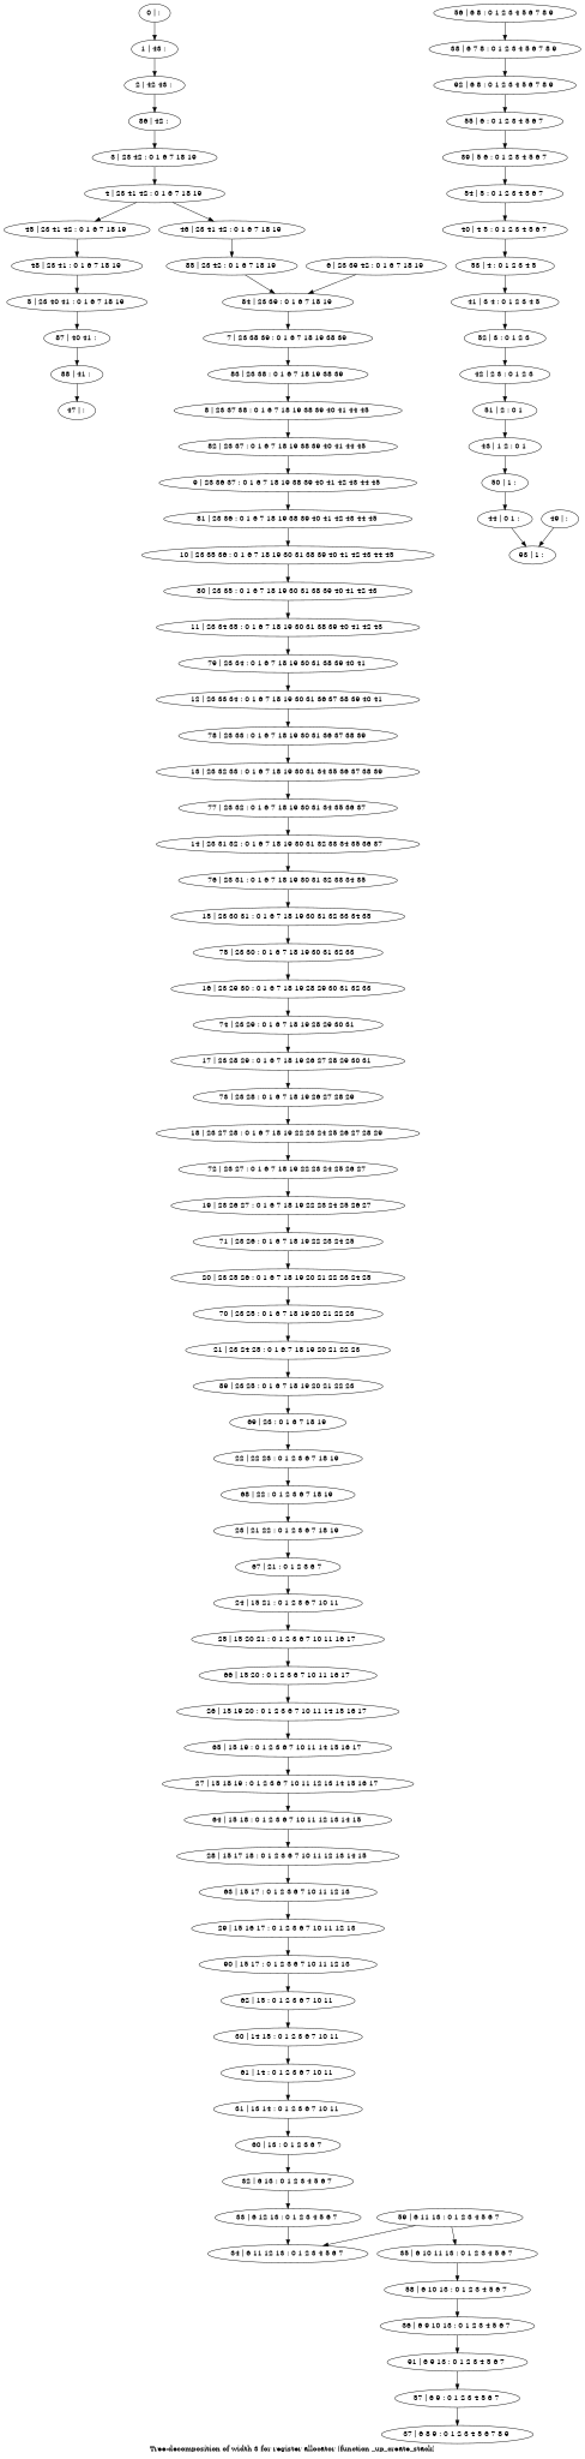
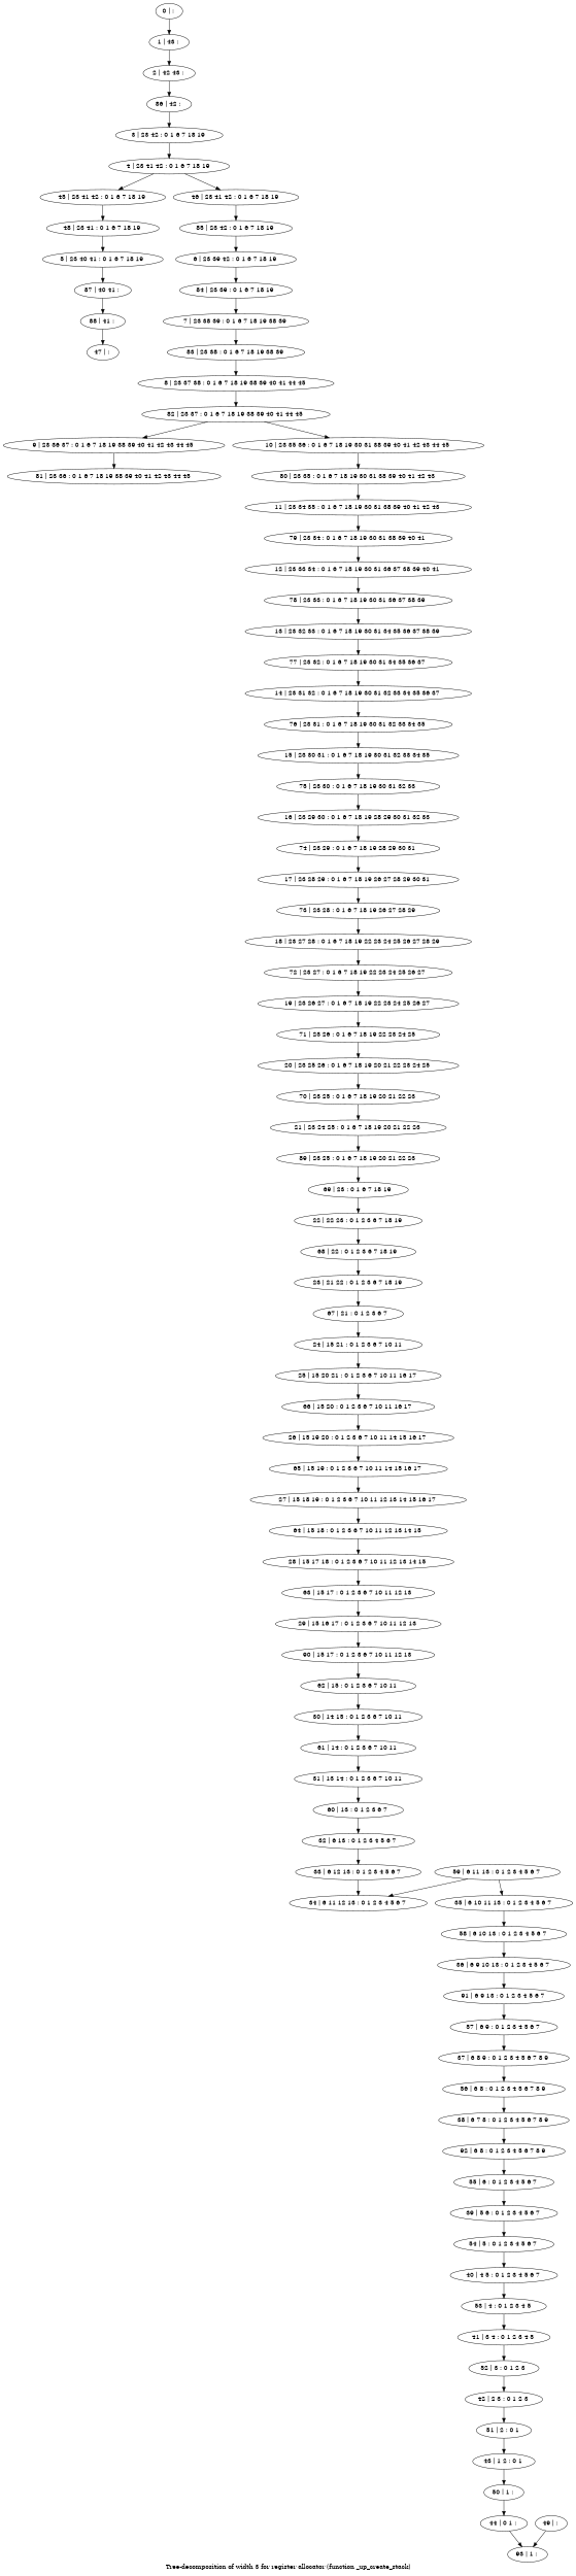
  digraph {
    label="Tree-decomposition of width 3 for register allocator (function _up_create_stack)"
    n1 [label="0 | : "]
    n2 [label="1 | 43 : "]
    n3 [label="2 | 42 43 : "]
    n4 [label="86 | 42 : "]
    n5 [label="3 | 23 42 : 0 1 6 7 18 19 "]
    n6 [label="4 | 23 41 42 : 0 1 6 7 18 19 "]
    n7 [label="45 | 23 41 42 : 0 1 6 7 18 19 "]
    n8 [label="46 | 23 41 42 : 0 1 6 7 18 19 "]
    n9 [label="48 | 23 41 : 0 1 6 7 18 19 "]
    n10 [label="85 | 23 42 : 0 1 6 7 18 19 "]
    n11 [label="5 | 23 40 41 : 0 1 6 7 18 19 "]
    n12 [label="87 | 40 41 : "]
    n13 [label="88 | 41 : "]
    n14 [label="6 | 23 39 42 : 0 1 6 7 18 19 "]
    n15 [label="84 | 23 39 : 0 1 6 7 18 19 "]
    n16 [label="7 | 23 38 39 : 0 1 6 7 18 19 38 39 "]
    n17 [label="83 | 23 38 : 0 1 6 7 18 19 38 39 "]
    n18 [label="8 | 23 37 38 : 0 1 6 7 18 19 38 39 40 41 44 45 "]
    n19 [label="82 | 23 37 : 0 1 6 7 18 19 38 39 40 41 44 45 "]
    n20 [label="9 | 23 36 37 : 0 1 6 7 18 19 38 39 40 41 42 43 44 45 "]
    n21 [label="81 | 23 36 : 0 1 6 7 18 19 38 39 40 41 42 43 44 45 "]
    n22 [label="10 | 23 35 36 : 0 1 6 7 18 19 30 31 38 39 40 41 42 43 44 45 "]
    n23 [label="80 | 23 35 : 0 1 6 7 18 19 30 31 38 39 40 41 42 43 "]
    n24 [label="11 | 23 34 35 : 0 1 6 7 18 19 30 31 38 39 40 41 42 43 "]
    n25 [label="79 | 23 34 : 0 1 6 7 18 19 30 31 38 39 40 41 "]
    n26 [label="12 | 23 33 34 : 0 1 6 7 18 19 30 31 36 37 38 39 40 41 "]
    n27 [label="78 | 23 33 : 0 1 6 7 18 19 30 31 36 37 38 39 "]
    n28 [label="13 | 23 32 33 : 0 1 6 7 18 19 30 31 34 35 36 37 38 39 "]
    n29 [label="77 | 23 32 : 0 1 6 7 18 19 30 31 34 35 36 37 "]
    n30 [label="14 | 23 31 32 : 0 1 6 7 18 19 30 31 32 33 34 35 36 37 "]
    n31 [label="76 | 23 31 : 0 1 6 7 18 19 30 31 32 33 34 35 "]
    n32 [label="15 | 23 30 31 : 0 1 6 7 18 19 30 31 32 33 34 35 "]
    n33 [label="75 | 23 30 : 0 1 6 7 18 19 30 31 32 33 "]
    n34 [label="16 | 23 29 30 : 0 1 6 7 18 19 28 29 30 31 32 33 "]
    n35 [label="74 | 23 29 : 0 1 6 7 18 19 28 29 30 31 "]
    n36 [label="17 | 23 28 29 : 0 1 6 7 18 19 26 27 28 29 30 31 "]
    n37 [label="73 | 23 28 : 0 1 6 7 18 19 26 27 28 29 "]
    n38 [label="18 | 23 27 28 : 0 1 6 7 18 19 22 23 24 25 26 27 28 29 "]
    n39 [label="72 | 23 27 : 0 1 6 7 18 19 22 23 24 25 26 27 "]
    n40 [label="19 | 23 26 27 : 0 1 6 7 18 19 22 23 24 25 26 27 "]
    n41 [label="71 | 23 26 : 0 1 6 7 18 19 22 23 24 25 "]
    n42 [label="20 | 23 25 26 : 0 1 6 7 18 19 20 21 22 23 24 25 "]
    n43 [label="70 | 23 25 : 0 1 6 7 18 19 20 21 22 23 "]
    n44 [label="21 | 23 24 25 : 0 1 6 7 18 19 20 21 22 23 "]
    n45 [label="89 | 23 25 : 0 1 6 7 18 19 20 21 22 23 "]
    n46 [label="69 | 23 : 0 1 6 7 18 19 "]
    n47 [label="22 | 22 23 : 0 1 2 3 6 7 18 19 "]
    n48 [label="68 | 22 : 0 1 2 3 6 7 18 19 "]
    n49 [label="23 | 21 22 : 0 1 2 3 6 7 18 19 "]
    n50 [label="67 | 21 : 0 1 2 3 6 7 "]
    n51 [label="24 | 15 21 : 0 1 2 3 6 7 10 11 "]
    n52 [label="25 | 15 20 21 : 0 1 2 3 6 7 10 11 16 17 "]
    n53 [label="66 | 15 20 : 0 1 2 3 6 7 10 11 16 17 "]
    n54 [label="26 | 15 19 20 : 0 1 2 3 6 7 10 11 14 15 16 17 "]
    n55 [label="65 | 15 19 : 0 1 2 3 6 7 10 11 14 15 16 17 "]
    n56 [label="27 | 15 18 19 : 0 1 2 3 6 7 10 11 12 13 14 15 16 17 "]
    n57 [label="64 | 15 18 : 0 1 2 3 6 7 10 11 12 13 14 15 "]
    n58 [label="28 | 15 17 18 : 0 1 2 3 6 7 10 11 12 13 14 15 "]
    n59 [label="63 | 15 17 : 0 1 2 3 6 7 10 11 12 13 "]
    n60 [label="29 | 15 16 17 : 0 1 2 3 6 7 10 11 12 13 "]
    n61 [label="90 | 15 17 : 0 1 2 3 6 7 10 11 12 13 "]
    n62 [label="62 | 15 : 0 1 2 3 6 7 10 11 "]
    n63 [label="30 | 14 15 : 0 1 2 3 6 7 10 11 "]
    n64 [label="61 | 14 : 0 1 2 3 6 7 10 11 "]
    n65 [label="31 | 13 14 : 0 1 2 3 6 7 10 11 "]
    n66 [label="60 | 13 : 0 1 2 3 6 7 "]
    n67 [label="32 | 6 13 : 0 1 2 3 4 5 6 7 "]
    n68 [label="33 | 6 12 13 : 0 1 2 3 4 5 6 7 "]
    n69 [label="34 | 6 11 12 13 : 0 1 2 3 4 5 6 7 "]
    n70 [label="59 | 6 11 13 : 0 1 2 3 4 5 6 7 "]
    n71 [label="35 | 6 10 11 13 : 0 1 2 3 4 5 6 7 "]
    n72 [label="58 | 6 10 13 : 0 1 2 3 4 5 6 7 "]
    n73 [label="36 | 6 9 10 13 : 0 1 2 3 4 5 6 7 "]
    n74 [label="91 | 6 9 13 : 0 1 2 3 4 5 6 7 "]
    n75 [label="57 | 6 9 : 0 1 2 3 4 5 6 7 "]
    n76 [label="37 | 6 8 9 : 0 1 2 3 4 5 6 7 8 9 "]
    n77 [label="56 | 6 8 : 0 1 2 3 4 5 6 7 8 9 "]
    n78 [label="38 | 6 7 8 : 0 1 2 3 4 5 6 7 8 9 "]
    n79 [label="92 | 6 8 : 0 1 2 3 4 5 6 7 8 9 "]
    n80 [label="55 | 6 : 0 1 2 3 4 5 6 7 "]
    n81 [label="39 | 5 6 : 0 1 2 3 4 5 6 7 "]
    n82 [label="54 | 5 : 0 1 2 3 4 5 6 7 "]
    n83 [label="40 | 4 5 : 0 1 2 3 4 5 6 7 "]
    n84 [label="53 | 4 : 0 1 2 3 4 5 "]
    n85 [label="41 | 3 4 : 0 1 2 3 4 5 "]
    n86 [label="52 | 3 : 0 1 2 3 "]
    n87 [label="42 | 2 3 : 0 1 2 3 "]
    n88 [label="51 | 2 : 0 1 "]
    n89 [label="43 | 1 2 : 0 1 "]
    n90 [label="50 | 1 : "]
    n91 [label="44 | 0 1 : "]
    n92 [label="93 | 1 : "]
    n93 [label="47 | : "]
    n94 [label="49 | : "]
    n1 -> n2
    n2 -> n3
    n3 -> n4
    n4 -> n5
    n5 -> n6
    n6 -> n7
    n6 -> n8
    n7 -> n9
    n8 -> n10
    n9 -> n11
-   n10 -> n15
+   n10 -> n14
    n11 -> n12
    n12 -> n13
    n13 -> n93
    n14 -> n15
    n15 -> n16
    n16 -> n17
    n17 -> n18
    n18 -> n19
    n19 -> n20
    n20 -> n21
-   n21 -> n22
+   n19 -> n22
    n22 -> n23
    n23 -> n24
    n24 -> n25
    n25 -> n26
    n26 -> n27
    n27 -> n28
    n28 -> n29
    n29 -> n30
    n30 -> n31
    n31 -> n32
    n32 -> n33
    n33 -> n34
    n34 -> n35
    n35 -> n36
    n36 -> n37
    n37 -> n38
    n38 -> n39
    n39 -> n40
    n40 -> n41
    n41 -> n42
    n42 -> n43
    n43 -> n44
    n44 -> n45
    n45 -> n46
    n46 -> n47
    n47 -> n48
    n48 -> n49
    n49 -> n50
    n50 -> n51
    n51 -> n52
    n52 -> n53
    n53 -> n54
    n54 -> n55
    n55 -> n56
    n56 -> n57
    n57 -> n58
    n58 -> n59
    n59 -> n60
    n60 -> n61
    n61 -> n62
    n62 -> n63
    n63 -> n64
    n64 -> n65
    n65 -> n66
    n66 -> n67
    n67 -> n68
    n68 -> n69
    n70 -> n69
    n70 -> n71
    n71 -> n72
    n72 -> n73
    n73 -> n74
    n74 -> n75
    n75 -> n76
+   n76 -> n77
    n77 -> n78
    n78 -> n79
    n79 -> n80
    n80 -> n81
    n81 -> n82
    n82 -> n83
    n83 -> n84
    n84 -> n85
    n85 -> n86
    n86 -> n87
    n87 -> n88
    n88 -> n89
    n89 -> n90
    n90 -> n91
    n91 -> n92
    n94 -> n92
  }
